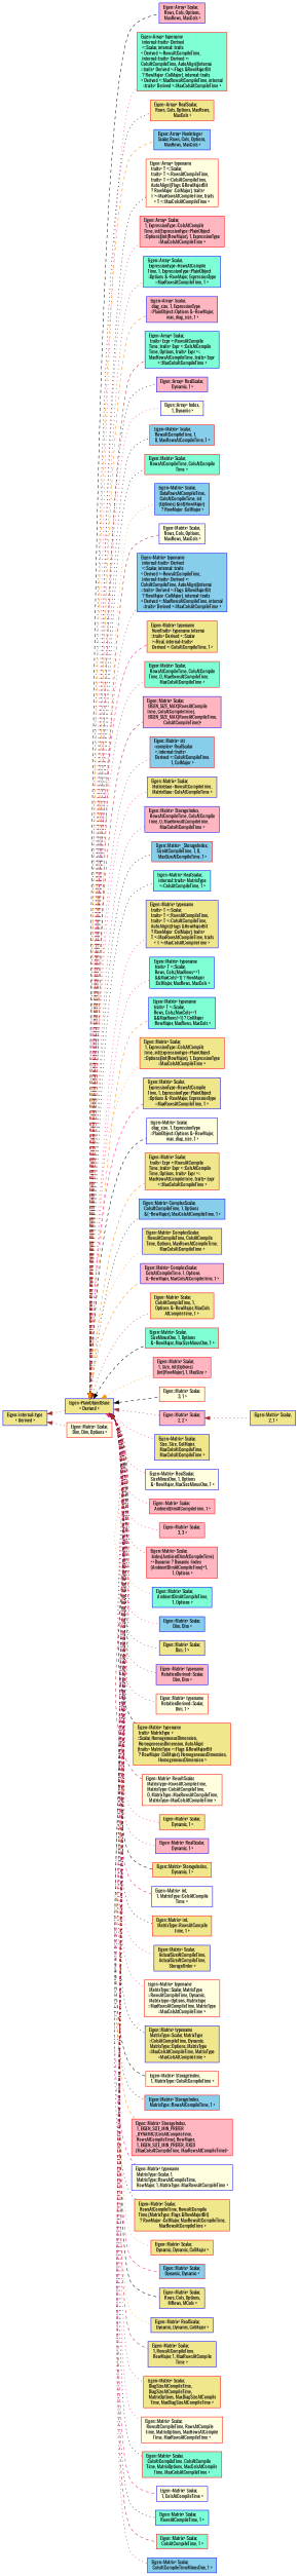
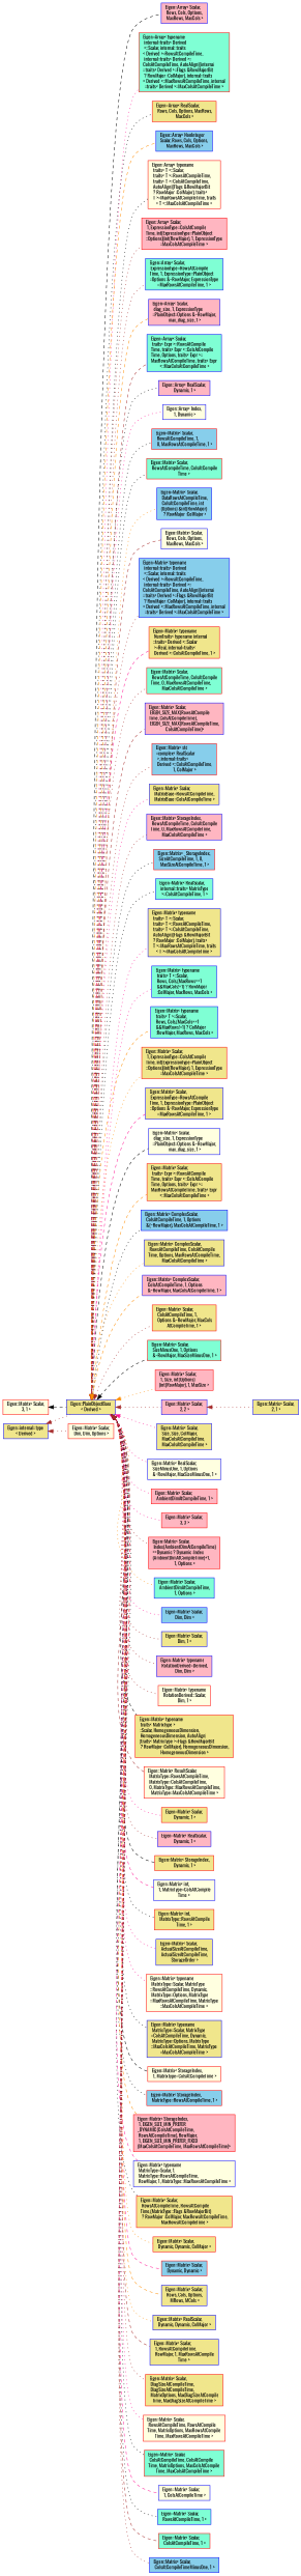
  digraph {
    fontname=Oswald
    rankdir=LR
    node [color=blue fillcolor=khaki fontname=Oswald fontsize=10 shape=box style=filled]
    edge [color=brown dir=back fontname=Oswald fontsize=10 labelfontname=Helvetica labelfontsize=10 style=dotted]
    n1 [height=0.2 label="Eigen::internal::type\l\< Derived \>" width=0.4]
    n2 [height=0.2 label="Eigen::PlainObjectBase\l\< Derived \>" width=0.4]
    n3 [color=red fillcolor=lightyellow height=0.2 label="Eigen::Matrix\< Scalar,\l Dim, Dim, Options \>" width=0.4]
    n4 [fillcolor=lightpink height=0.2 label="Eigen::Array\< Scalar,\l Rows, Cols, Options,\l MaxRows, MaxCols \>" width=0.4]
    n5 [color=red fillcolor=aquamarine height=0.2 label="Eigen::Array\< typename\l internal::traits\< Derived\l \>::Scalar, internal::traits\l\< Derived \>::RowsAtCompileTime,\l internal::traits\< Derived \>::\lColsAtCompileTime, AutoAlign\|(internal\l::traits\< Derived \>::Flags &RowMajorBit\l ? RowMajor :ColMajor), internal::traits\l\< Derived \>::MaxRowsAtCompileTime, internal\l::traits\< Derived \>::MaxColsAtCompileTime \>" width=0.4]
    n6 [color=red height=0.2 label="Eigen::Array\< RealScalar,\l Rows, Cols, Options, MaxRows,\l MaxCols \>" width=0.4]
    n7 [fillcolor=skyblue height=0.2 label="Eigen::Array\< NonInteger\lScalar, Rows, Cols, Options,\l MaxRows, MaxCols \>" width=0.4]
    n8 [color=red fillcolor=lightyellow height=0.2 label="Eigen::Array\< typename\l traits\< T \>::Scalar,\l traits\< T \>::RowsAtCompileTime,\l traits\< T \>::ColsAtCompileTime,\l AutoAlign\|(Flags &RowMajorBit\l ? RowMajor :ColMajor), traits\<\l T \>::MaxRowsAtCompileTime, traits\l\< T \>::MaxColsAtCompileTime \>" width=0.4]
    n9 [color=red fillcolor=lightpink height=0.2 label="Eigen::Array\< Scalar,\l 1, ExpressionType::ColsAtCompile\lTime, int(ExpressionType::PlainObject\l::Options)\|int(RowMajor), 1, ExpressionType\l::MaxColsAtCompileTime \>" width=0.4]
    n10 [fillcolor=aquamarine height=0.2 label="Eigen::Array\< Scalar,\l ExpressionType::RowsAtCompile\lTime, 1, ExpressionType::PlainObject\l::Options &~RowMajor, ExpressionType\l::MaxRowsAtCompileTime, 1 \>" width=0.4]
    n11 [fillcolor=lightpink height=0.2 label="Eigen::Array\< Scalar,\l diag_size, 1, ExpressionType\l::PlainObject::Options &~RowMajor,\l max_diag_size, 1 \>" width=0.4]
    n12 [fillcolor=aquamarine height=0.2 label="Eigen::Array\< Scalar,\l traits\< Expr \>::RowsAtCompile\lTime, traits\< Expr \>::ColsAtCompile\lTime, Options, traits\< Expr \>::\lMaxRowsAtCompileTime, traits\< Expr\l \>::MaxColsAtCompileTime \>" width=0.4]
    n13 [fillcolor=lightpink height=0.2 label="Eigen::Array\< RealScalar,\l Dynamic, 1 \>" width=0.4]
    n14 [fillcolor=lightyellow height=0.2 label="Eigen::Array\< Index,\l 1, Dynamic \>" width=0.4]
    n15 [color=red fillcolor=skyblue height=0.2 label="Eigen::Matrix\< Scalar,\l RowsAtCompileTime, 1,\l 0, MaxRowsAtCompileTime, 1 \>" width=0.4]
    n16 [color=red fillcolor=aquamarine height=0.2 label="Eigen::Matrix\< Scalar,\l RowsAtCompileTime, ColsAtCompile\lTime \>" width=0.4]
    n17 [fillcolor=skyblue height=0.2 label="Eigen::Matrix\< Scalar,\l DataRowsAtCompileTime,\l ColsAtCompileTime, int\l(Options) &int(RowMajor)\l ? RowMajor :ColMajor \>" width=0.4]
    n18 [fillcolor=lightyellow height=0.2 label="Eigen::Matrix\< Scalar,\l Rows, Cols, Options,\l MaxRows, MaxCols \>" width=0.4]
    n19 [fillcolor=skyblue height=0.2 label="Eigen::Matrix\< typename\l internal::traits\< Derived\l \>::Scalar, internal::traits\l\< Derived \>::RowsAtCompileTime,\l internal::traits\< Derived \>::\lColsAtCompileTime, AutoAlign\|(internal\l::traits\< Derived \>::Flags &RowMajorBit\l ? RowMajor :ColMajor), internal::traits\l\< Derived \>::MaxRowsAtCompileTime, internal\l::traits\< Derived \>::MaxColsAtCompileTime \>" width=0.4]
    n20 [color=red height=0.2 label="Eigen::Matrix\< typename\l NumTraits\< typename internal\l::traits\< Derived \>::Scalar\l \>::Real, internal::traits\<\l Derived \>::ColsAtCompileTime, 1 \>" width=0.4]
    n21 [color=red fillcolor=aquamarine height=0.2 label="Eigen::Matrix\< Scalar,\l RowsAtCompileTime, ColsAtCompile\lTime, 0, MaxRowsAtCompileTime,\l MaxColsAtCompileTime \>" width=0.4]
    n22 [fillcolor=lightpink height=0.2 label="Eigen::Matrix\< Scalar,\l EIGEN_SIZE_MAX(RowsAtCompile\lTime, ColsAtCompileTime),\l EIGEN_SIZE_MAX(RowsAtCompileTime,\l ColsAtCompileTime)\>" width=0.4]
    n23 [color=red fillcolor=skyblue height=0.2 label="Eigen::Matrix\< std\l::complex\< RealScalar\l \>, internal::traits\<\l Derived \>::ColsAtCompileTime,\l 1, ColMajor \>" width=0.4]
    n24 [height=0.2 label="Eigen::Matrix\< Scalar,\l MatrixBase::RowsAtCompileTime,\l MatrixBase::ColsAtCompileTime \>" width=0.4]
    n25 [fillcolor=lightpink height=0.2 label="Eigen::Matrix\< StorageIndex,\l RowsAtCompileTime, ColsAtCompile\lTime, 0, MaxRowsAtCompileTime,\l MaxColsAtCompileTime \>" width=0.4]
    n26 [color=red fillcolor=skyblue height=0.2 label="Eigen::Matrix\< _StorageIndex,\l SizeAtCompileTime, 1, 0,\l MaxSizeAtCompileTime, 1 \>" width=0.4]
    n27 [fillcolor=aquamarine height=0.2 label="Eigen::Matrix\< RealScalar,\l internal::traits\< MatrixType\l \>::ColsAtCompileTime, 1 \>" width=0.4]
    n28 [height=0.2 label="Eigen::Matrix\< typename\l traits\< T \>::Scalar,\l traits\< T \>::RowsAtCompileTime,\l traits\< T \>::ColsAtCompileTime,\l AutoAlign\|(Flags &RowMajorBit\l ? RowMajor :ColMajor), traits\<\l T \>::MaxRowsAtCompileTime, traits\l\< T \>::MaxColsAtCompileTime \>" width=0.4]
    n29 [fillcolor=aquamarine height=0.2 label="Eigen::Matrix\< typename\l traits\< T \>::Scalar,\l Rows, Cols,(MaxRows==1\l &&MaxCols!=1) ? RowMajor\l :ColMajor, MaxRows, MaxCols \>" width=0.4]
    n30 [fillcolor=aquamarine height=0.2 label="Eigen::Matrix\< typename\l traits\< T \>::Scalar,\l Rows, Cols,(MaxCols==1\l &&MaxRows!=1) ? ColMajor\l :RowMajor, MaxRows, MaxCols \>" width=0.4]
    n31 [color=red height=0.2 label="Eigen::Matrix\< Scalar,\l 1, ExpressionType::ColsAtCompile\lTime, int(ExpressionType::PlainObject\l::Options)\|int(RowMajor), 1, ExpressionType\l::MaxColsAtCompileTime \>" width=0.4]
    n32 [height=0.2 label="Eigen::Matrix\< Scalar,\l ExpressionType::RowsAtCompile\lTime, 1, ExpressionType::PlainObject\l::Options &~RowMajor, ExpressionType\l::MaxRowsAtCompileTime, 1 \>" width=0.4]
    n33 [fillcolor=lightyellow height=0.2 label="Eigen::Matrix\< Scalar,\l diag_size, 1, ExpressionType\l::PlainObject::Options &~RowMajor,\l max_diag_size, 1 \>" width=0.4]
    n34 [color=red height=0.2 label="Eigen::Matrix\< Scalar,\l traits\< Expr \>::RowsAtCompile\lTime, traits\< Expr \>::ColsAtCompile\lTime, Options, traits\< Expr \>::\lMaxRowsAtCompileTime, traits\< Expr\l \>::MaxColsAtCompileTime \>" width=0.4]
    n35 [fillcolor=skyblue height=0.2 label="Eigen::Matrix\< ComplexScalar,\l ColsAtCompileTime, 1, Options\l &(~RowMajor), MaxColsAtCompileTime, 1 \>" width=0.4]
    n36 [height=0.2 label="Eigen::Matrix\< ComplexScalar,\l RowsAtCompileTime, ColsAtCompile\lTime, Options, MaxRowsAtCompileTime,\l MaxColsAtCompileTime \>" width=0.4]
    n37 [fillcolor=lightpink height=0.2 label="Eigen::Matrix\< ComplexScalar,\l ColsAtCompileTime, 1, Options\l &~RowMajor, MaxColsAtCompileTime, 1 \>" width=0.4]
    n38 [color=red height=0.2 label="Eigen::Matrix\< Scalar,\l ColsAtCompileTime, 1,\l Options &~RowMajor, MaxCols\lAtCompileTime, 1 \>" width=0.4]
    n39 [color=red fillcolor=aquamarine height=0.2 label="Eigen::Matrix\< Scalar,\l SizeMinusOne, 1, Options\l &~RowMajor, MaxSizeMinusOne, 1 \>" width=0.4]
    n40 [color=red fillcolor=lightpink height=0.2 label="Eigen::Matrix\< Scalar,\l 1, Size, int(Options)\l\|int(RowMajor), 1, MaxSize \>" width=0.4]
    n41 [color=red fillcolor=lightyellow height=0.2 label="Eigen::Matrix\< Scalar,\l 3, 1 \>" width=0.4]
    n42 [fillcolor=lightpink height=0.2 label="Eigen::Matrix\< Scalar,\l 2, 2 \>" width=0.4]
    n43 [height=0.2 label="Eigen::Matrix\< Scalar,\l Size, Size, ColMajor,\l MaxColsAtCompileTime,\l MaxColsAtCompileTime \>" width=0.4]
    n44 [fillcolor=lightyellow height=0.2 label="Eigen::Matrix\< RealScalar,\l SizeMinusOne, 1, Options\l &~RowMajor, MaxSizeMinusOne, 1 \>" width=0.4]
    n45 [color=red fillcolor=lightpink height=0.2 label="Eigen::Matrix\< Scalar,\l AmbientDimAtCompileTime, 1 \>" width=0.4]
    n46 [color=red fillcolor=lightpink height=0.2 label="Eigen::Matrix\< Scalar,\l 3, 3 \>" width=0.4]
    n47 [color=red fillcolor=lightpink height=0.2 label="Eigen::Matrix\< Scalar,\l Index(AmbientDimAtCompileTime)\l==Dynamic ? Dynamic :Index\l(AmbientDimAtCompileTime)+1,\l 1, Options \>" width=0.4]
    n48 [fillcolor=aquamarine height=0.2 label="Eigen::Matrix\< Scalar,\l AmbientDimAtCompileTime,\l 1, Options \>" width=0.4]
    n49 [fillcolor=skyblue height=0.2 label="Eigen::Matrix\< Scalar,\l Dim, Dim \>" width=0.4]
    n50 [height=0.2 label="Eigen::Matrix\< Scalar,\l Dim, 1 \>" width=0.4]
-   n51 [fillcolor=lightpink height=0.2 label="Eigen::Matrix\< typename\l RotationDerived::Scalar,\l Dim, Dim \>" width=0.4]
+   n51 [fillcolor=lightpink height=0.2 label="Eigen::Matrix\< typename\l RotationDerived::Derived,\l Dim, Dim \>" width=0.4]
    n52 [color=red fillcolor=lightyellow height=0.2 label="Eigen::Matrix\< typename\l RotationDerived::Scalar,\l Dim, 1 \>" width=0.4]
    n53 [color=red height=0.2 label="Eigen::Matrix\< typename\l traits\< MatrixType \>\l::Scalar, HomogeneousDimension,\l HomogeneousDimension, AutoAlign\|\l(traits\< MatrixType \>::Flags &RowMajorBit\l ? RowMajor :ColMajor), HomogeneousDimension,\l HomogeneousDimension \>" width=0.4]
    n54 [color=red fillcolor=lightyellow height=0.2 label="Eigen::Matrix\< ResultScalar,\l MatrixType::RowsAtCompileTime,\l MatrixType::ColsAtCompileTime,\l 0, MatrixType::MaxRowsAtCompileTime,\l MatrixType::MaxColsAtCompileTime \>" width=0.4]
    n55 [color=red height=0.2 label="Eigen::Matrix\< Scalar,\l Dynamic, 1 \>" width=0.4]
    n56 [fillcolor=lightpink height=0.2 label="Eigen::Matrix\< RealScalar,\l Dynamic, 1 \>" width=0.4]
    n57 [color=red height=0.2 label="Eigen::Matrix\< StorageIndex,\l Dynamic, 1 \>" width=0.4]
    n58 [fillcolor=lightyellow height=0.2 label="Eigen::Matrix\< int,\l 1, MatrixType::ColsAtCompile\lTime \>" width=0.4]
    n59 [color=red height=0.2 label="Eigen::Matrix\< int,\l MatrixType::RowsAtCompile\lTime, 1 \>" width=0.4]
    n60 [height=0.2 label="Eigen::Matrix\< Scalar,\l ActualSizeAtCompileTime,\l ActualSizeAtCompileTime,\l StorageOrder \>" width=0.4]
    n61 [color=red fillcolor=lightyellow height=0.2 label="Eigen::Matrix\< typename\l MatrixType::Scalar, MatrixType\l::RowsAtCompileTime, Dynamic,\l MatrixType::Options, MatrixType\l::MaxRowsAtCompileTime, MatrixType\l::MaxColsAtCompileTime \>" width=0.4]
    n62 [height=0.2 label="Eigen::Matrix\< typename\l MatrixType::Scalar, MatrixType\l::ColsAtCompileTime, Dynamic,\l MatrixType::Options, MatrixType\l::MaxColsAtCompileTime, MatrixType\l::MaxColsAtCompileTime \>" width=0.4]
    n63 [color=red fillcolor=lightyellow height=0.2 label="Eigen::Matrix\< StorageIndex,\l 1, MatrixType::ColsAtCompileTime \>" width=0.4]
    n64 [color=red fillcolor=skyblue height=0.2 label="Eigen::Matrix\< StorageIndex,\l MatrixType::RowsAtCompileTime, 1 \>" width=0.4]
    n65 [color=red fillcolor=lightpink height=0.2 label="Eigen::Matrix\< StorageIndex,\l 1, EIGEN_SIZE_MIN_PREFER\l_DYNAMIC(ColsAtCompileTime,\l RowsAtCompileTime), RowMajor,\l 1, EIGEN_SIZE_MIN_PREFER_FIXED\l(MaxColsAtCompileTime, MaxRowsAtCompileTime)\>" width=0.4]
    n66 [fillcolor=lightyellow height=0.2 label="Eigen::Matrix\< typename\l MatrixType::Scalar, 1,\l MatrixType::RowsAtCompileTime,\l RowMajor, 1, MatrixType::MaxRowsAtCompileTime \>" width=0.4]
    n67 [color=red height=0.2 label="Eigen::Matrix\< Scalar,\l RowsAtCompileTime, RowsAtCompile\lTime,(MatrixType::Flags &RowMajorBit)\l ? RowMajor :ColMajor, MaxRowsAtCompileTime,\l MaxRowsAtCompileTime \>" width=0.4]
    n68 [color=red height=0.2 label="Eigen::Matrix\< Scalar,\l Dynamic, Dynamic, ColMajor \>" width=0.4]
    n69 [color=red fillcolor=skyblue height=0.2 label="Eigen::Matrix\< Scalar,\l Dynamic, Dynamic \>" width=0.4]
    n70 [height=0.2 label="Eigen::Matrix\< Scalar,\l Rows, Cols, Options,\l MRows, MCols \>" width=0.4]
    n71 [height=0.2 label="Eigen::Matrix\< RealScalar,\l Dynamic, Dynamic, ColMajor \>" width=0.4]
    n72 [height=0.2 label="Eigen::Matrix\< Scalar,\l 1, RowsAtCompileTime,\l RowMajor, 1, MaxRowsAtCompile\lTime \>" width=0.4]
    n73 [color=red height=0.2 label="Eigen::Matrix\< Scalar,\l DiagSizeAtCompileTime,\l DiagSizeAtCompileTime,\l MatrixOptions, MaxDiagSizeAtCompile\lTime, MaxDiagSizeAtCompileTime \>" width=0.4]
    n74 [color=red fillcolor=lightyellow height=0.2 label="Eigen::Matrix\< Scalar,\l RowsAtCompileTime, RowsAtCompile\lTime, MatrixOptions, MaxRowsAtCompile\lTime, MaxRowsAtCompileTime \>" width=0.4]
    n75 [color=red fillcolor=aquamarine height=0.2 label="Eigen::Matrix\< Scalar,\l ColsAtCompileTime, ColsAtCompile\lTime, MatrixOptions, MaxColsAtCompile\lTime, MaxColsAtCompileTime \>" width=0.4]
    n76 [fillcolor=lightyellow height=0.2 label="Eigen::Matrix\< Scalar,\l 1, ColsAtCompileTime \>" width=0.4]
    n77 [fillcolor=aquamarine height=0.2 label="Eigen::Matrix\< Scalar,\l RowsAtCompileTime, 1 \>" width=0.4]
    n78 [color=red fillcolor=aquamarine height=0.2 label="Eigen::Matrix\< Scalar,\l ColsAtCompileTime, 1 \>" width=0.4]
    n79 [fillcolor=skyblue height=0.2 label="Eigen::Matrix\< Scalar,\l ColsAtCompileTimeMinusOne, 1 \>" width=0.4]
    n80 [height=0.2 label="Eigen::Matrix\< Scalar,\l 2, 1 \>" width=0.4]
    n1 -> n2
    n1 -> n3
    n2 -> n4 [color=black style=dashed]
    n2 -> n5 [color=deeppink]
    n2 -> n6 [color=black]
    n2 -> n7 [color=darkorange style=dashed]
    n2 -> n8 [color=black]
    n2 -> n9
    n2 -> n10
    n2 -> n11 [color=darkorange style=dashed]
    n2 -> n12 [style=dashed]
    n2 -> n13 [color=black]
    n2 -> n14 [color=deeppink]
    n2 -> n15 [color=black]
    n2 -> n16 [color=black]
    n2 -> n17 [color=darkorange]
    n2 -> n18 [style=dashed]
    n2 -> n19
    n2 -> n20 [color=deeppink style=dashed]
    n2 -> n21
    n2 -> n22 [style=dashed]
    n2 -> n23
    n2 -> n24 [color=deeppink]
    n2 -> n25
    n2 -> n26 [color=black]
    n2 -> n27 [color=black]
    n2 -> n28 [color=deeppink]
    n2 -> n29 [color=deeppink]
    n2 -> n30 [color=darkorange style=dashed]
    n2 -> n31 [color=darkorange]
    n2 -> n32 [color=deeppink style=dashed]
    n2 -> n33 [color=black style=dashed]
    n2 -> n34 [color=darkorange style=dashed]
    n2 -> n35 [color=black]
    n2 -> n36 [color=darkorange]
    n2 -> n37 [color=darkorange style=dashed]
    n2 -> n38
    n2 -> n39 [color=black style=dashed]
    n2 -> n40 [color=darkorange]
-   n2 -> n41 [color=black style=dashed]
+   n41 -> n2 [color=black style=dashed]
    n2 -> n42
    n2 -> n43 [color=deeppink]
    n2 -> n44 [color=deeppink]
    n2 -> n45 [color=deeppink]
    n2 -> n46 [color=deeppink]
    n2 -> n47
    n2 -> n48 [color=darkorange]
    n2 -> n49 [color=deeppink]
    n2 -> n50
    n2 -> n51
    n2 -> n52
    n2 -> n53 [color=black style=dashed]
    n2 -> n54 [style=dashed]
    n2 -> n55 [color=deeppink]
    n2 -> n56
    n2 -> n57 [color=black style=dashed]
    n2 -> n58 [color=deeppink style=dashed]
    n2 -> n59 [color=black]
    n2 -> n60 [color=deeppink]
    n2 -> n61 [color=deeppink]
    n2 -> n62 [color=black]
    n2 -> n63 [color=black style=dashed]
    n2 -> n64 [color=black]
    n2 -> n65 [color=darkorange style=dashed]
    n2 -> n66 [color=deeppink style=dashed]
    n2 -> n67 [color=black]
    n2 -> n68 [color=darkorange]
    n2 -> n69 [color=deeppink style=dashed]
-   n2 -> n70 [color=black style=dashed]
+   n2 -> n70 [color=darkorange style=dashed]
    n2 -> n71 [color=darkorange]
    n2 -> n72 [style=dashed]
    n2 -> n73
    n2 -> n74 [color=deeppink]
    n2 -> n75 [color=black]
    n2 -> n76 [color=deeppink style=dashed]
    n2 -> n77 [color=black]
    n2 -> n78 [style=dashed]
    n2 -> n79
    n42 -> n80
  }
